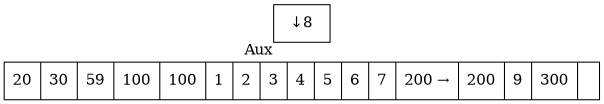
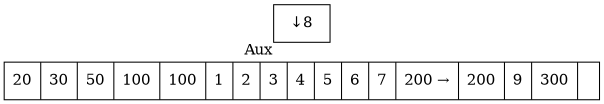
  digraph {
    rankdir=LR
    node [shape=record]
-   n1 [label="{ 20|30|59|100|100|1|2|3|4|5|6|7|200 → |200|9|300|}"]
+   n1 [label="{ 20|30|50|100|100|1|2|3|4|5|6|7|200 → |200|9|300|}"]
    n2 [label=" { ↓ 8}" xlabel=Aux]
  }
